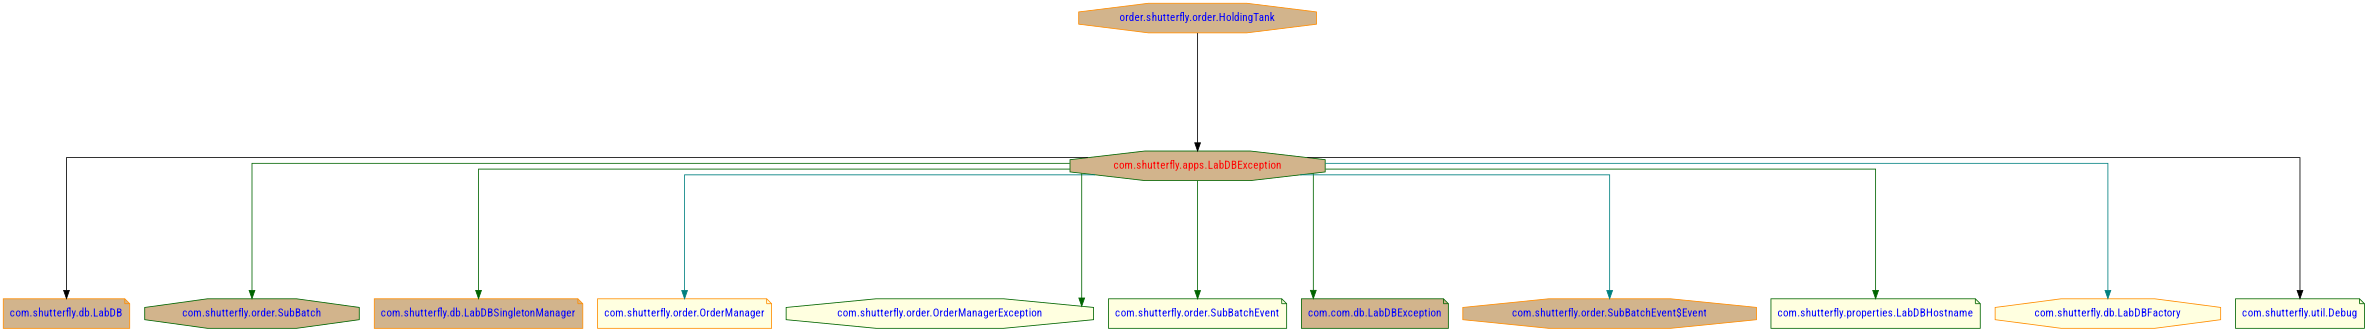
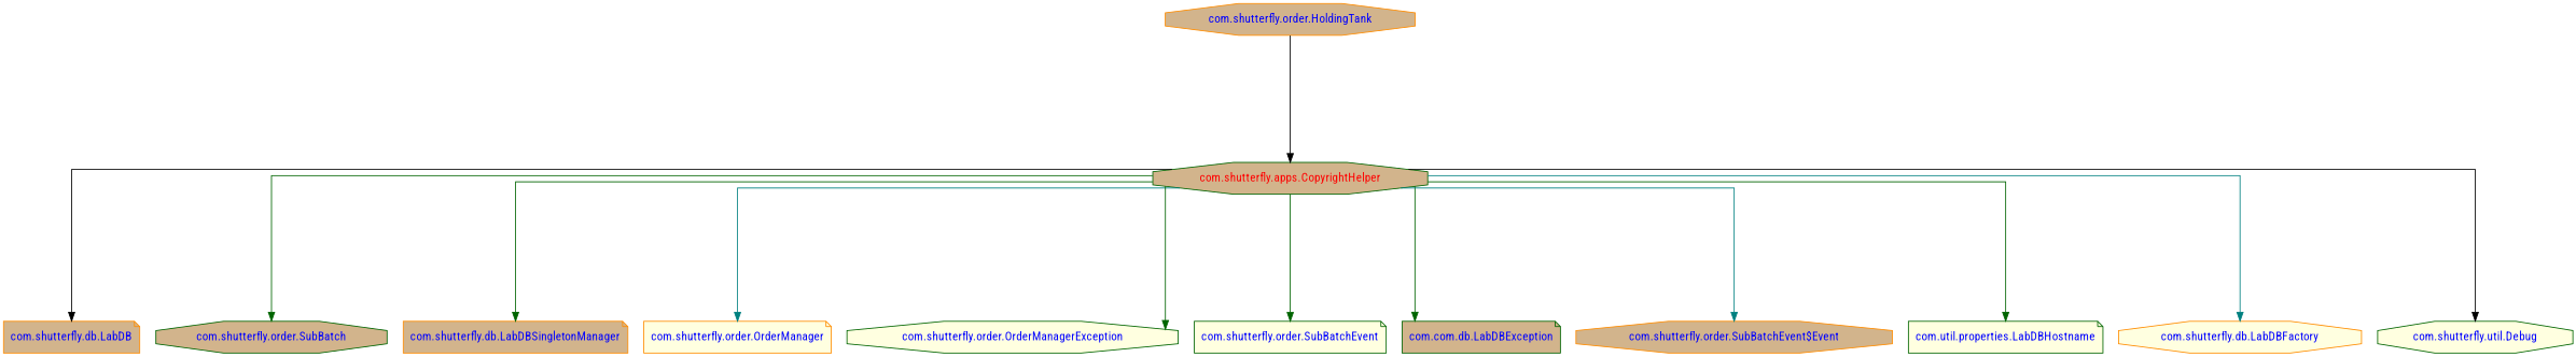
  digraph {
    concentrate=true
    fontname="Roboto Condensed"
    rankdir=TB
    ranksep=2.0
    splines=ortho
    node [color=darkgreen fillcolor=tan fontcolor=blue fontname="Roboto Condensed" shape=note style=filled]
    edge [color=darkgreen fontname="Roboto Condensed"]
-   "com.shutterfly.apps.CopyrightHelper" [fontcolor=red shape=octagon label="com.shutterfly.apps.LabDBException"]
+   "com.shutterfly.apps.CopyrightHelper" [fontcolor=red shape=octagon]
    "com.shutterfly.db.LabDB" [color=darkorange]
    "com.shutterfly.order.SubBatch" [shape=octagon]
    "com.shutterfly.db.LabDBSingletonManager" [color=darkorange]
    "com.shutterfly.order.OrderManager" [color=darkorange fillcolor=lightyellow]
    "com.shutterfly.order.OrderManagerException" [fillcolor=lightyellow shape=octagon]
    "com.shutterfly.order.SubBatchEvent" [fillcolor=lightyellow]
    n8 [label="com.com.db.LabDBException"]
    "com.shutterfly.order.SubBatchEvent$Event" [color=darkorange shape=octagon]
-   "com.shutterfly.properties.LabDBHostname" [fillcolor=lightyellow]
+   "com.shutterfly.properties.LabDBHostname" [fillcolor=lightyellow label="com.util.properties.LabDBHostname"]
    "com.shutterfly.db.LabDBFactory" [color=darkorange fillcolor=lightyellow shape=octagon]
-   "com.shutterfly.util.Debug" [fillcolor=lightyellow]
-   "com.shutterfly.order.HoldingTank" [color=darkorange shape=octagon label="order.shutterfly.order.HoldingTank"]
+   "com.shutterfly.util.Debug" [fillcolor=lightyellow shape=octagon]
+   "com.shutterfly.order.HoldingTank" [color=darkorange shape=octagon]
    "com.shutterfly.apps.CopyrightHelper" -> "com.shutterfly.db.LabDB" [color=black]
    "com.shutterfly.apps.CopyrightHelper" -> "com.shutterfly.order.SubBatch"
    "com.shutterfly.apps.CopyrightHelper" -> "com.shutterfly.db.LabDBSingletonManager"
    "com.shutterfly.apps.CopyrightHelper" -> "com.shutterfly.order.OrderManager" [color=teal]
    "com.shutterfly.apps.CopyrightHelper" -> "com.shutterfly.order.OrderManagerException"
    "com.shutterfly.apps.CopyrightHelper" -> "com.shutterfly.order.SubBatchEvent"
    "com.shutterfly.apps.CopyrightHelper" -> n8
    "com.shutterfly.apps.CopyrightHelper" -> "com.shutterfly.order.SubBatchEvent$Event" [color=teal]
    "com.shutterfly.apps.CopyrightHelper" -> "com.shutterfly.properties.LabDBHostname"
    "com.shutterfly.apps.CopyrightHelper" -> "com.shutterfly.db.LabDBFactory" [color=teal]
    "com.shutterfly.apps.CopyrightHelper" -> "com.shutterfly.util.Debug" [color=black]
    "com.shutterfly.order.HoldingTank" -> "com.shutterfly.apps.CopyrightHelper" [color=black]
  }
